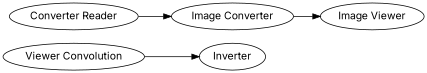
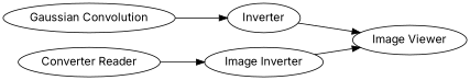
  digraph {
    fontname=Inter
    rankdir=LR
    node [fontname=Inter]
    edge [fontname=Inter]
-   n1 [label="Viewer Convolution"]
+   n1 [label="Gaussian Convolution"]
    n2 [label=Inverter]
    n3 [label="Image Viewer"]
    n4 [label="Converter Reader"]
-   n5 [label="Image Converter"]
+   n5 [label="Image Inverter"]
    n1 -> n2
+   n2 -> n3
    n4 -> n5
    n5 -> n3
  }
